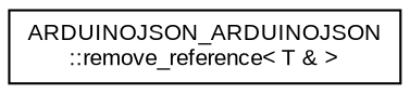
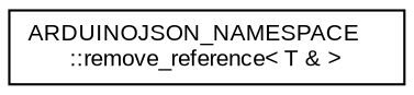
  digraph {
    rankdir=LR
    fontname="Liberation Sans"
-   n1 [color=black fillcolor=white fontname="Liberation Sans" fontsize=10 height=0.2 label="ARDUINOJSON_ARDUINOJSON\l::remove_reference\< T & \>" shape=record style=filled width=0.4]
+   n1 [color=black fillcolor=white fontname="Liberation Sans" fontsize=10 height=0.2 label="ARDUINOJSON_NAMESPACE\l::remove_reference\< T & \>" shape=record style=filled width=0.4]
  }
